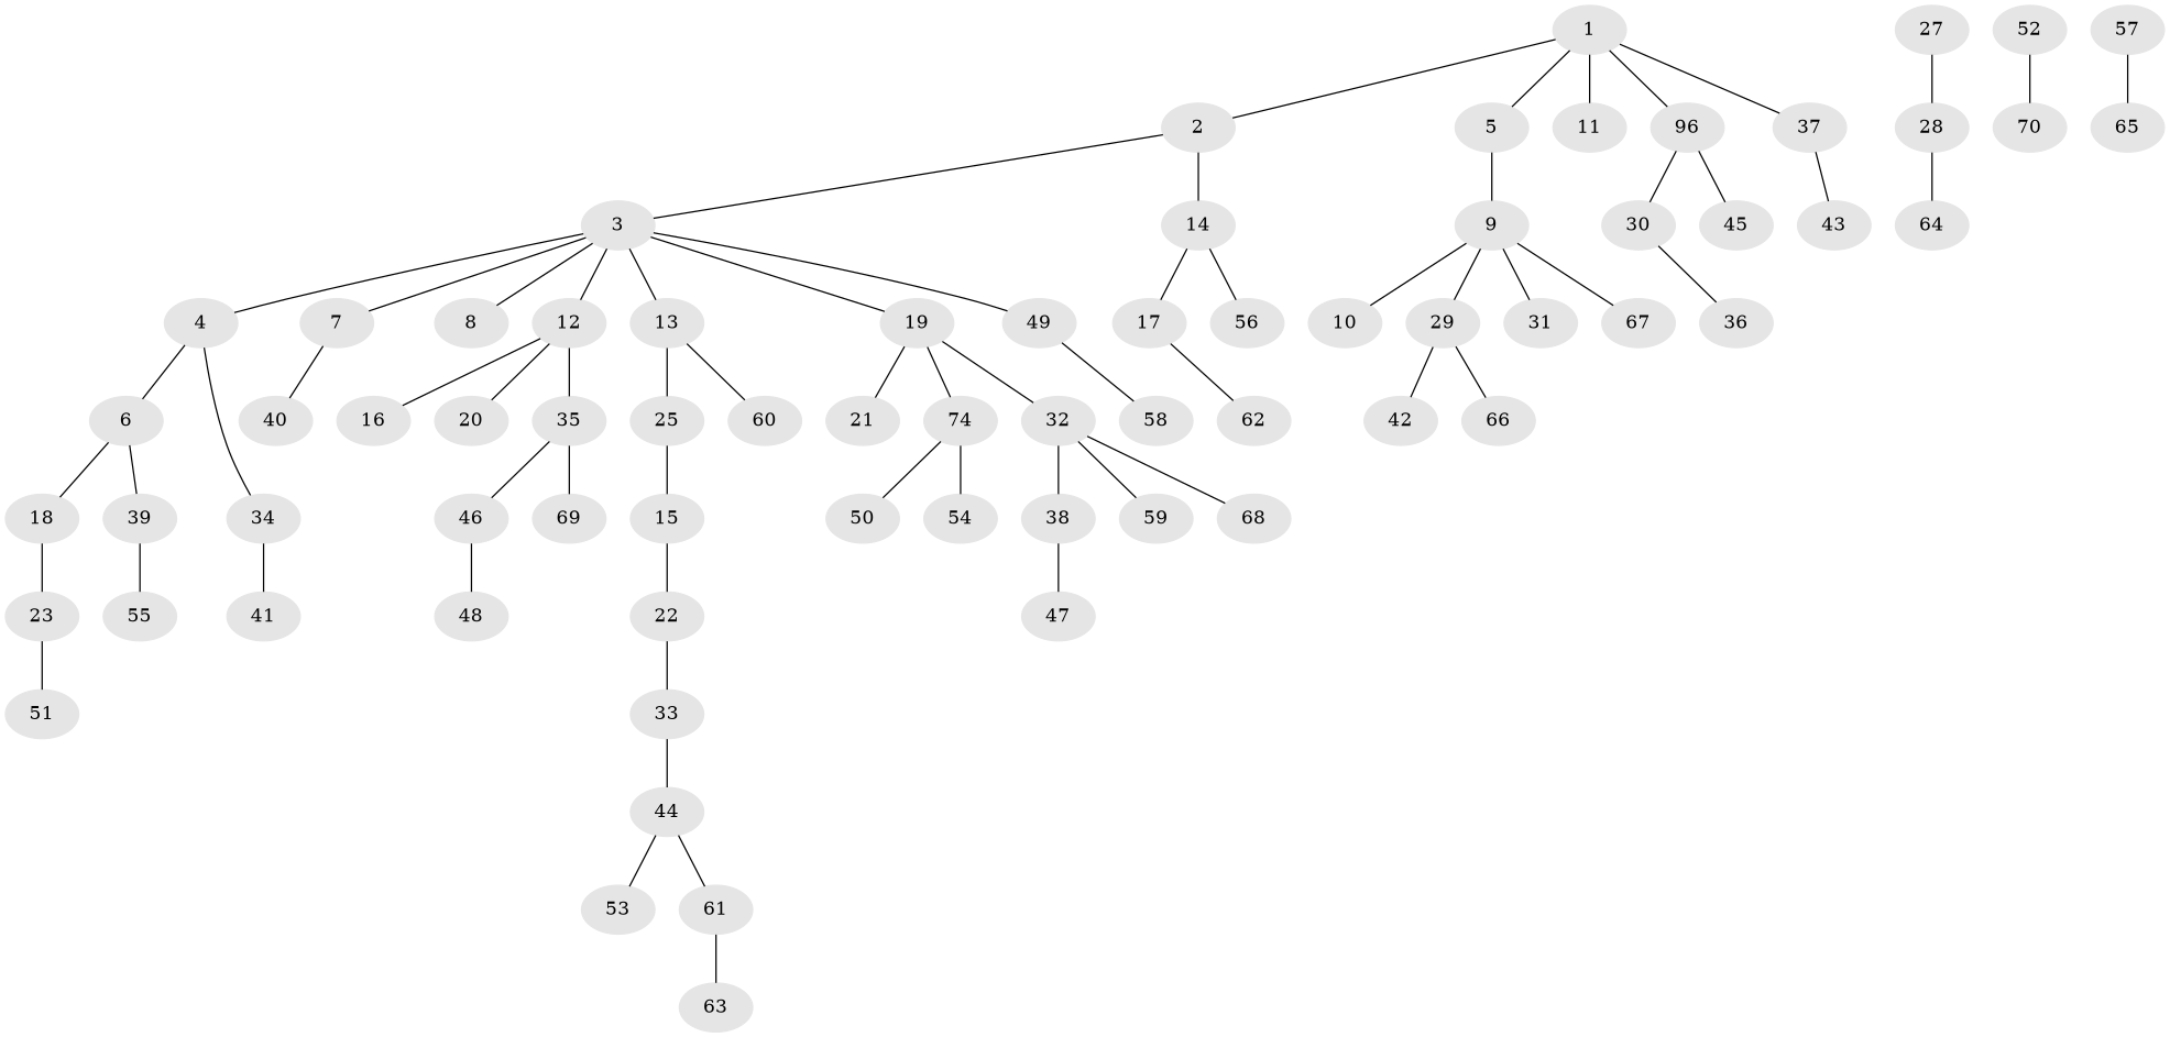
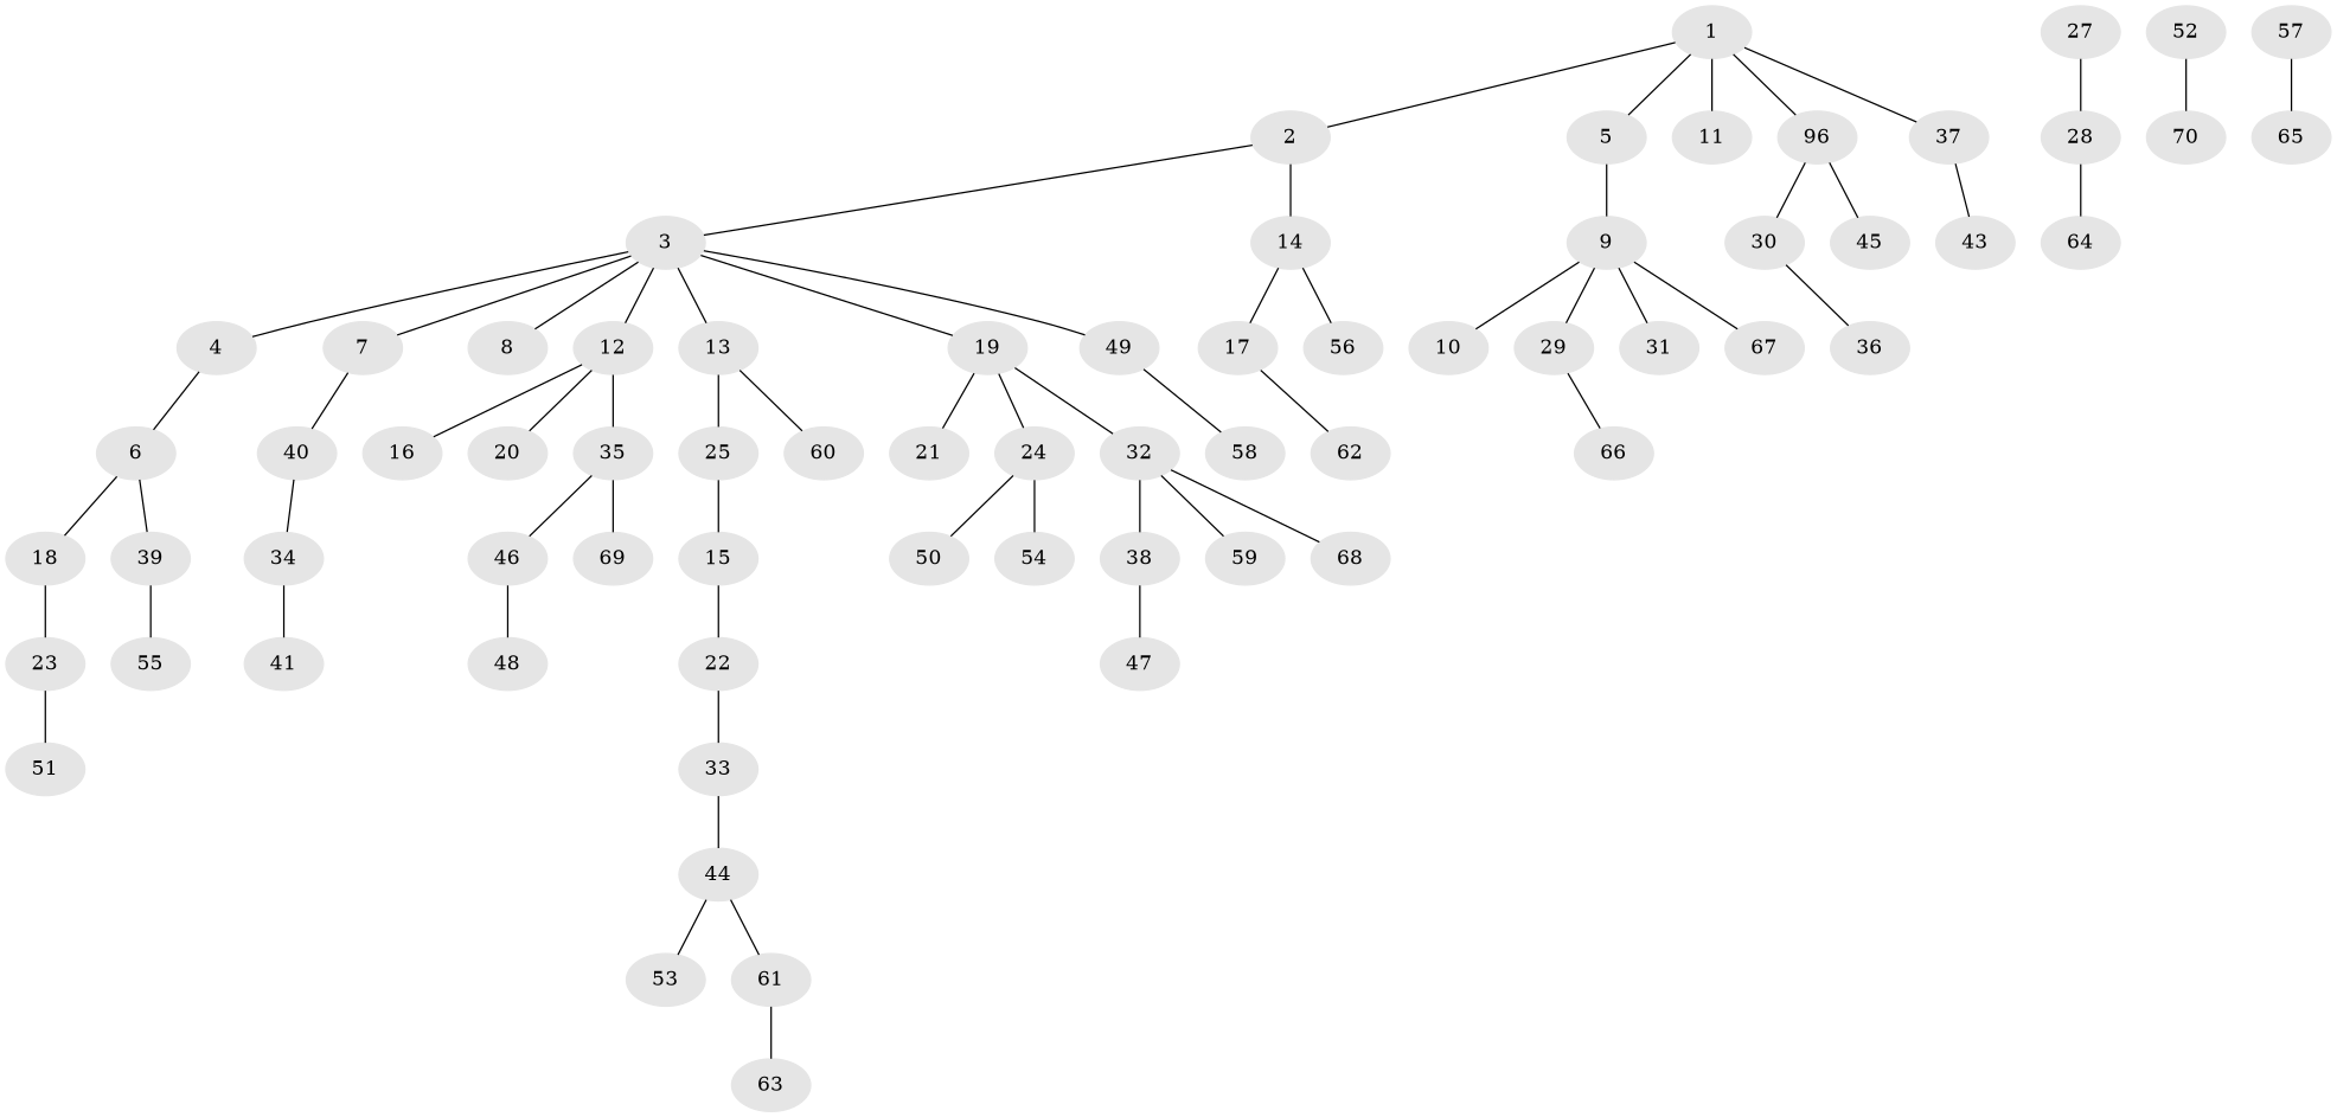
  graph {
    node [color=gray90 style=filled]
    1
    2
    5
    11
    n5 [label=96]
    37
    3
    14
    9
    30
    45
    43
    4
    7
    8
    12
    13
    19
    49
    17
    56
    6
    34
    40
    16
    20
    35
    25
    60
    21
-   24 [label=74]
+   24
    32
    58
    18
    39
    41
    10
    29
    31
    67
    23
    55
-   42
    66
    46
    69
    15
    22
    62
    33
    51
    27
    28
    50
    54
    38
    59
    68
    44
    36
    64
    47
    53
    61
    52
    70
    48
    63
    57
    65
    1 -- 2
    1 -- 5
    1 -- 11
    1 -- n5
    1 -- 37
    2 -- 3
    2 -- 14
    5 -- 9
    n5 -- 30
    n5 -- 45
    37 -- 43
    3 -- 4
    3 -- 7
    3 -- 8
    3 -- 12
    3 -- 13
    3 -- 19
    3 -- 49
    14 -- 17
    14 -- 56
    9 -- 10
    9 -- 29
    9 -- 31
    9 -- 67
    30 -- 36
    4 -- 6
-   4 -- 34
+   40 -- 34
    7 -- 40
    12 -- 16
    12 -- 20
    12 -- 35
    13 -- 25
    13 -- 60
    19 -- 21
    19 -- 24
    19 -- 32
    49 -- 58
    17 -- 62
    6 -- 18
    6 -- 39
    34 -- 41
    35 -- 46
    35 -- 69
    25 -- 15
    24 -- 50
    24 -- 54
    32 -- 38
    32 -- 59
    32 -- 68
    18 -- 23
    39 -- 55
-   29 -- 42
    29 -- 66
    23 -- 51
    46 -- 48
    15 -- 22
    22 -- 33
    33 -- 44
    27 -- 28
    28 -- 64
    38 -- 47
    44 -- 53
    44 -- 61
    61 -- 63
    52 -- 70
    57 -- 65
  }
